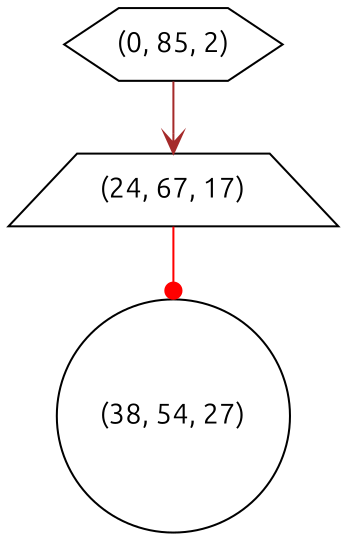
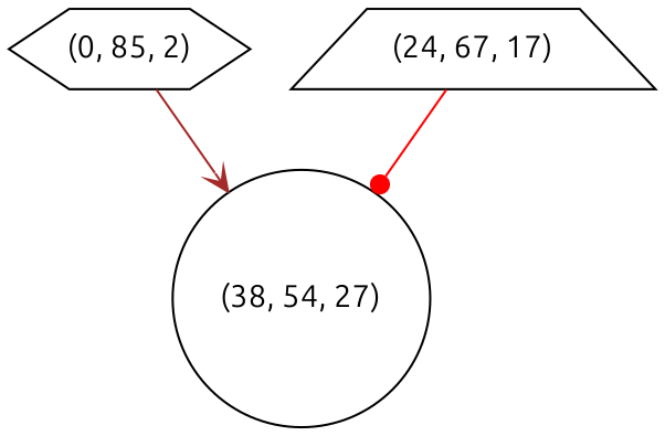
  digraph {
    fontname=Ubuntu
    node [fontname=Ubuntu]
    edge [fontname=Ubuntu]
    n1 [label="(0, 85, 2)" shape=hexagon]
    "(24, 67, 17)" [shape=trapezium]
    "(38, 54, 27)" [shape=circle]
-   n1 -> "(24, 67, 17)" [arrowhead=vee color=brown]
+   n1 -> "(38, 54, 27)" [arrowhead=vee color=brown]
    "(24, 67, 17)" -> "(38, 54, 27)" [arrowhead=dot color=red]
  }
